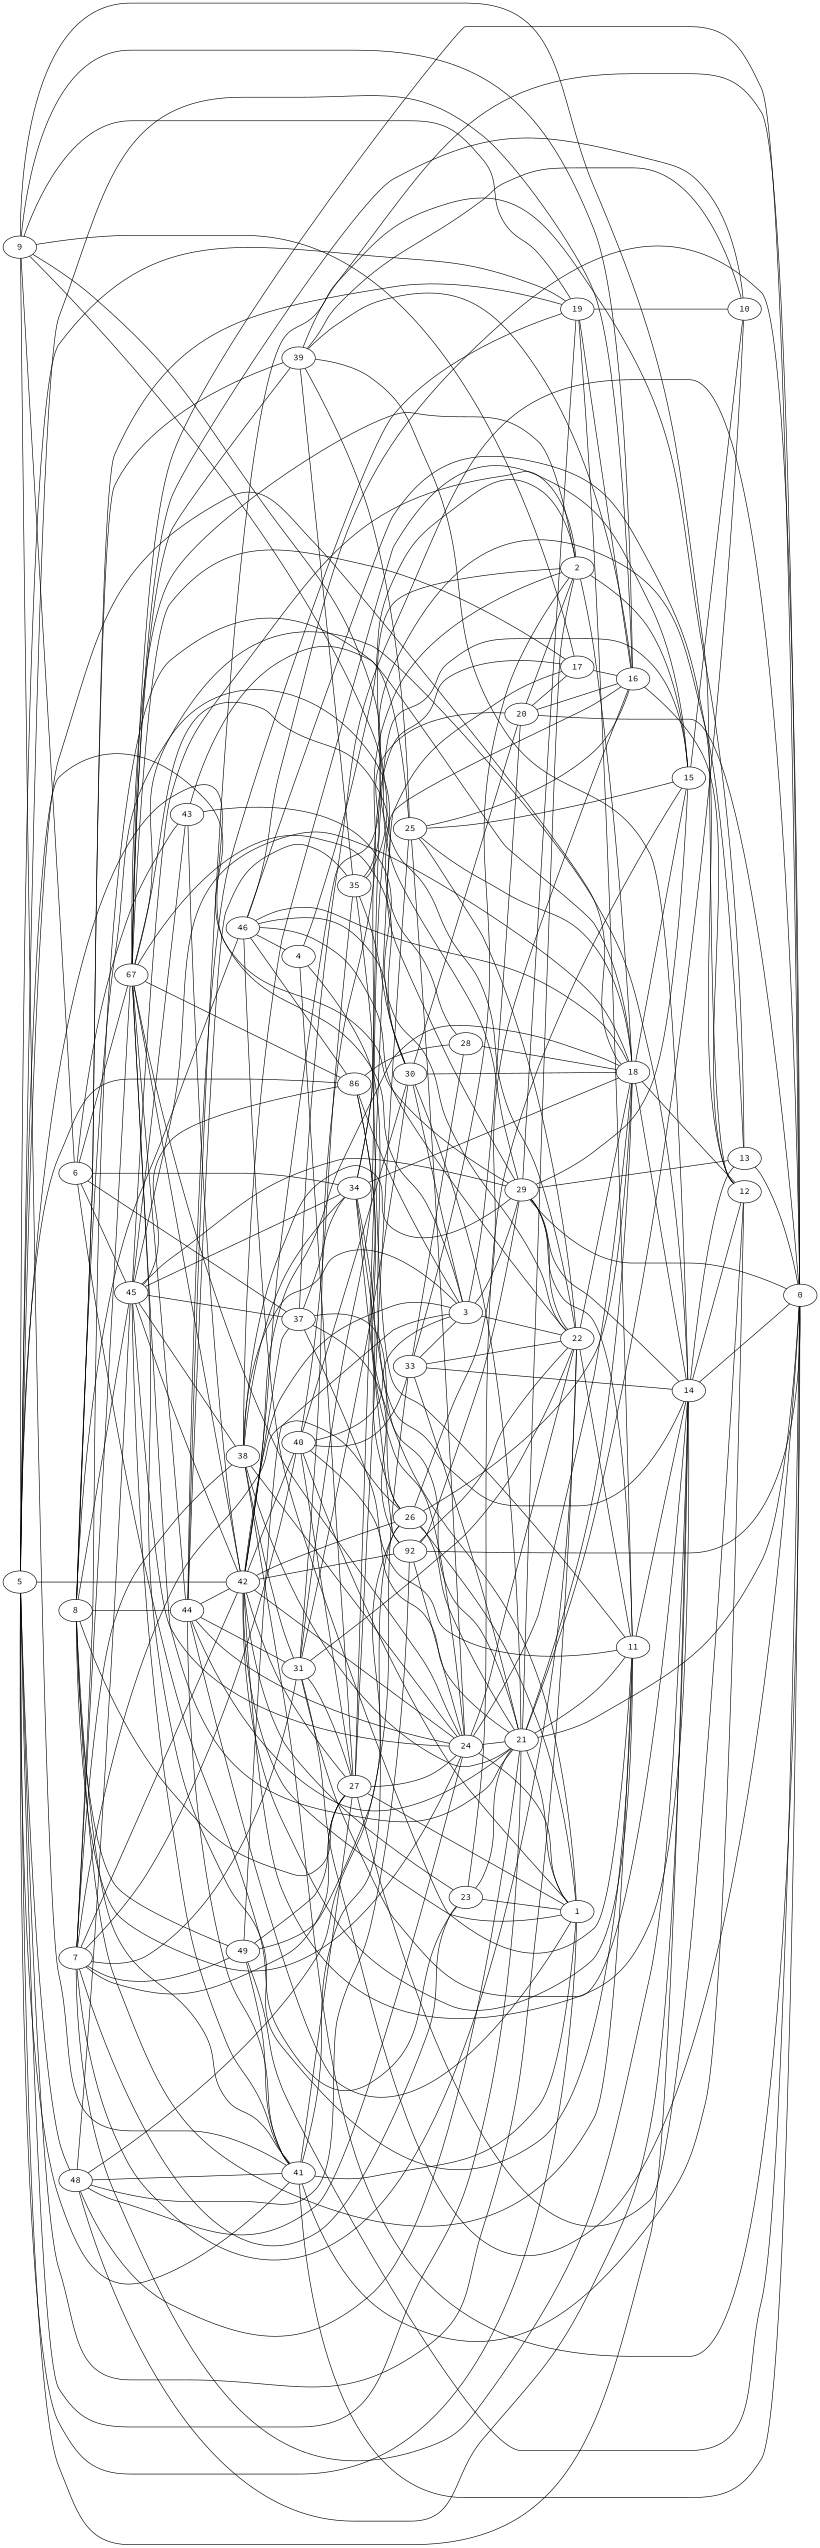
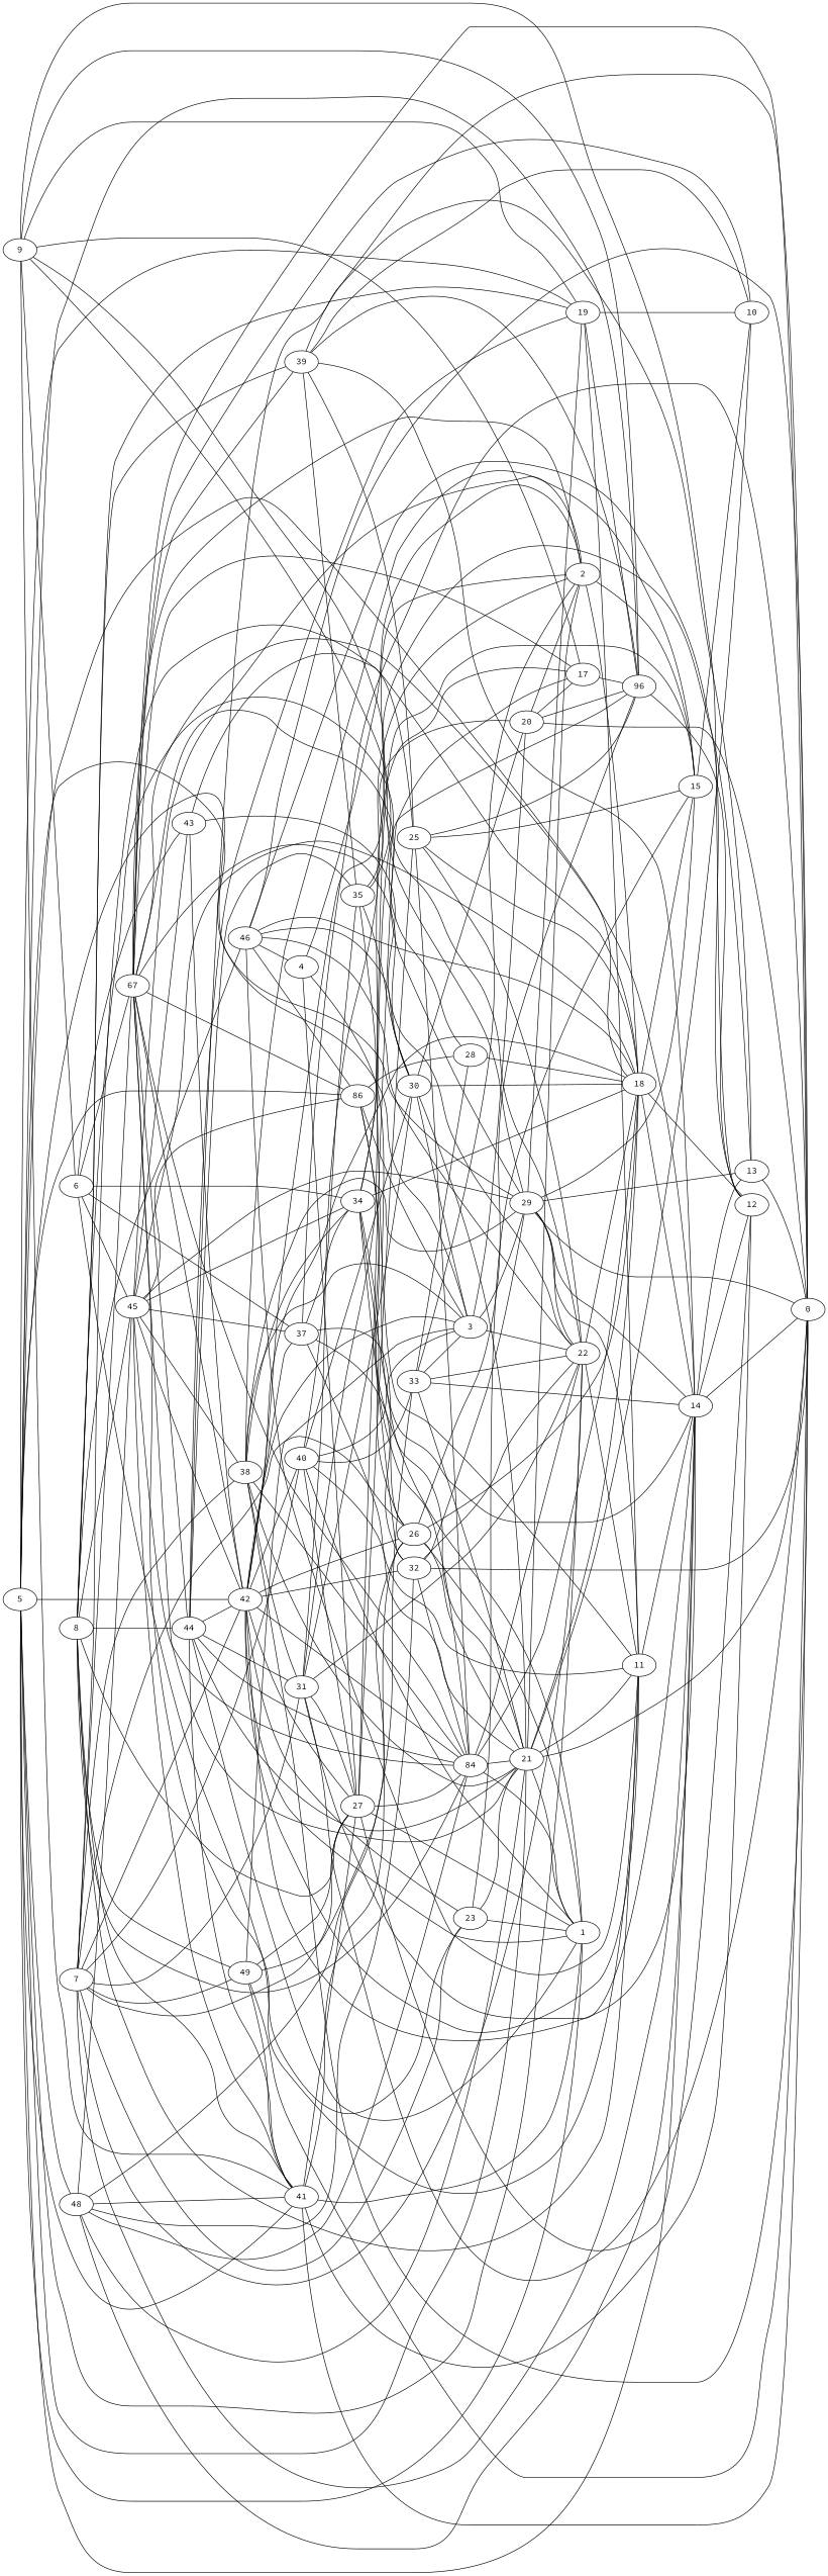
  digraph {
    fontname="Source Code Pro"
    rankdir=LR
    node [fontname="Source Code Pro"]
    edge [color=black dir=none fontname="Source Code Pro"]
    29
    11
    15
    13
    0
    22
    14
    19
    10
    8
    28
    41
    46
    44
    21
-   24
+   24 [label=84]
    39
    45
    49
    27
    18
    26
    12
    1
    30
    n26 [label=86]
    4
    42
    35
    31
    2
-   32 [label=92]
+   32
    23
    37
    3
    40
    n37 [label=67]
    17
-   16
+   16 [label=96]
    20
    38
    34
    9
    6
    43
    25
    48
    33
    7
    5
    subgraph sub_1 {
      29
      11
      15
      13
      0
      22
      14
      19
      10
      8
      28
      41
      46
      44
      21
      24
      39
      45
      49
      27
      18
      26
      12
      1
      30
      n26
      4
      42
      35
      31
      2
      32
      23
      37
      3
      40
      n37
      17
      16
      20
      38
      34
      9
      6
      43
      25
      48
      33
      7
      5
    }
    29 -> 11
    29 -> 15
    29 -> 13
    29 -> 0
    29 -> 22
    29 -> 14
    29 -> 19
    11 -> 14
    15 -> 10
    13 -> 0
    22 -> 11
    22 -> 18
    14 -> 13
    14 -> 0
    14 -> 12
    19 -> 11
    19 -> 10
    19 -> 16
    8 -> 11
    8 -> 19
    8 -> 28
    8 -> 41
    8 -> 46
    8 -> 44
    8 -> 24
    8 -> 39
    8 -> 45
    8 -> 49
    8 -> 27
    28 -> 18
    41 -> 0
    41 -> 27
    41 -> 26
    41 -> 12
    41 -> 1
    46 -> 11
    46 -> 0
    46 -> 22
    46 -> 18
    46 -> 12
    46 -> 30
    46 -> n26
    46 -> 4
    44 -> 13
    44 -> 19
    44 -> 41
    44 -> 21
    44 -> 24
    44 -> 1
    44 -> 42
    44 -> 35
    44 -> 31
    21 -> 11
    21 -> 0
    21 -> 10
    21 -> 18
    21 -> 1
    21 -> 2
    24 -> 22
    24 -> 21
    24 -> 18
    24 -> 1
    39 -> 0
    39 -> 14
    39 -> 10
    39 -> 35
    39 -> 16
    39 -> 25
    45 -> 29
    45 -> 41
    45 -> 24
    45 -> 18
    45 -> n26
    45 -> 42
    45 -> 2
    45 -> 37
    45 -> 38
    45 -> 34
    45 -> 43
    49 -> 0
    49 -> 41
    49 -> 27
    49 -> 26
    49 -> 3
    27 -> 24
    27 -> 12
    27 -> 1
    27 -> 17
    27 -> 25
    18 -> 15
    18 -> 14
    18 -> 12
    26 -> 21
    26 -> 18
    26 -> 1
    26 -> 16
    30 -> 21
    30 -> 18
    30 -> 3
    30 -> 20
    n26 -> 28
    n26 -> 21
    n26 -> 24
    n26 -> 3
    4 -> 14
    4 -> 27
    4 -> 2
    42 -> 11
    42 -> 14
    42 -> 24
    42 -> 27
    42 -> 18
    42 -> 26
    42 -> 1
    42 -> 2
    42 -> 32
    42 -> 23
    42 -> 37
    42 -> 3
    42 -> 40
    35 -> 11
    35 -> 13
    35 -> 30
    35 -> 20
    31 -> 0
    31 -> 22
    31 -> 14
    31 -> 27
    31 -> 30
    31 -> 2
    31 -> 16
    2 -> 15
    2 -> 18
    32 -> 29
    32 -> 0
    32 -> 22
    32 -> 24
    23 -> 15
    23 -> 21
    23 -> 1
    37 -> 11
    37 -> 0
    37 -> 26
    37 -> 32
    37 -> 34
    3 -> 29
    3 -> 22
    3 -> 20
    40 -> 21
    40 -> 27
    40 -> 1
    40 -> 30
    40 -> 35
    40 -> 3
    40 -> 33
    n37 -> 29
    n37 -> 11
    n37 -> 0
    n37 -> 14
    n37 -> 10
    n37 -> 44
    n37 -> 21
    n37 -> 24
    n37 -> 39
    n37 -> 30
    n37 -> n26
    n37 -> 42
    n37 -> 2
    n37 -> 17
    17 -> 16
    16 -> 12
    20 -> 0
    20 -> 2
    20 -> 17
    20 -> 16
    38 -> 29
    38 -> 15
    38 -> 0
    38 -> 21
    38 -> 24
    38 -> 31
    38 -> 3
    38 -> 34
    34 -> 15
    34 -> 18
    34 -> 26
    34 -> 1
    34 -> 32
    34 -> 17
    9 -> 29
    9 -> 22
    9 -> 19
    9 -> 41
    9 -> 12
    9 -> 17
    9 -> 16
    9 -> 6
    6 -> 45
    6 -> 23
    6 -> 37
    6 -> n37
    6 -> 34
    6 -> 43
    43 -> 22
    43 -> 18
    43 -> 42
    25 -> 15
    25 -> 22
    25 -> 24
    25 -> 18
    25 -> 16
    48 -> 14
    48 -> 41
    48 -> 21
    48 -> 24
    48 -> 45
    48 -> 32
    48 -> 33
    33 -> 22
    33 -> 14
    33 -> 28
    33 -> 21
    33 -> 2
    33 -> 3
    7 -> 22
    7 -> 14
    7 -> 49
    7 -> 27
    7 -> 26
    7 -> 42
    7 -> 31
    7 -> 23
    7 -> 40
    7 -> n37
    7 -> 38
    7 -> 25
    5 -> 29
    5 -> 22
    5 -> 14
    5 -> 19
    5 -> 41
    5 -> 21
    5 -> 18
    5 -> 1
    5 -> n26
    5 -> 42
    5 -> 3
    5 -> 16
    5 -> 48
  }
